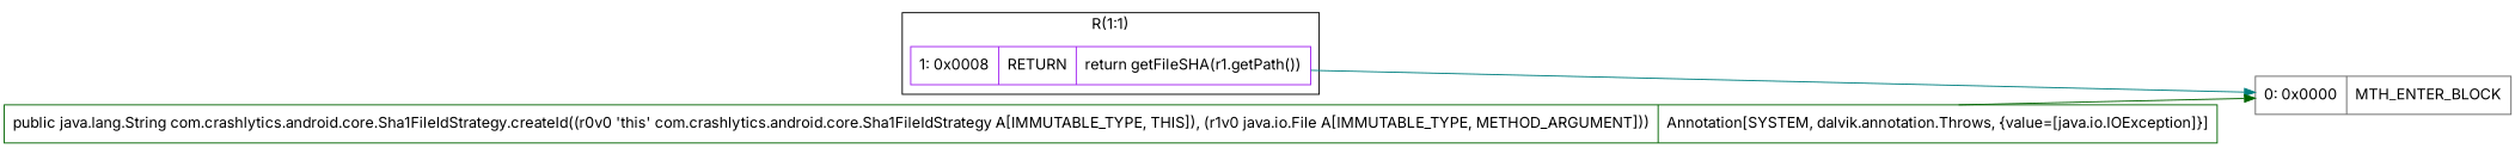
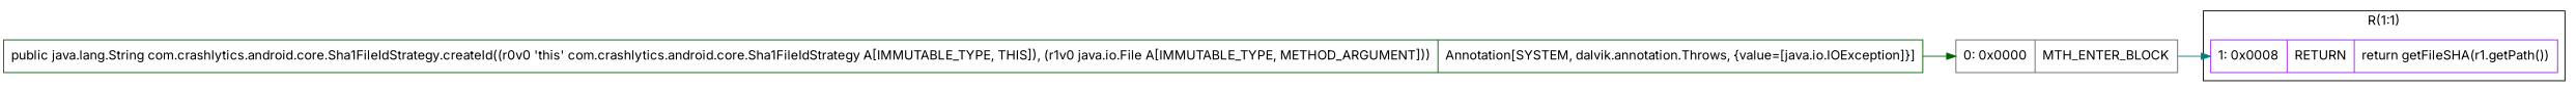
  digraph {
    rankdir=LR
    fontname=Inter
    node [shape=record fontname=Inter]
    edge [fontname=Inter]
    n1 [color=purple label="{1\:\ 0x0008|RETURN\l|return getFileSHA(r1.getPath())\l}"]
    n2 [color=gray40 label="{0\:\ 0x0000|MTH_ENTER_BLOCK\l}"]
    n3 [label="{public java.lang.String com.crashlytics.android.core.Sha1FileIdStrategy.createId((r0v0 'this' com.crashlytics.android.core.Sha1FileIdStrategy A[IMMUTABLE_TYPE, THIS]), (r1v0 java.io.File A[IMMUTABLE_TYPE, METHOD_ARGUMENT]))  | Annotation[SYSTEM, dalvik.annotation.Throws, \{value=[java.io.IOException]\}]\l}" color=darkgreen]
    subgraph cluster_1 {
      label="R(1:1)"
      n1
    }
-   n1 -> n2 [color=teal]
+   n2 -> n1 [color=teal]
    n3 -> n2 [color=darkgreen]
  }
